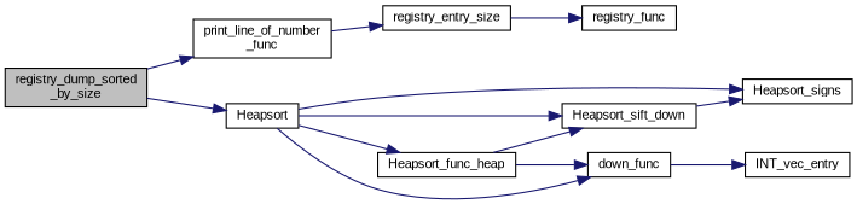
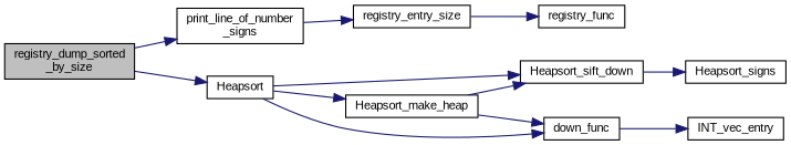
  digraph {
    fontname="Liberation Sans"
    rankdir=LR
    node [color=black fillcolor=white fontname="Liberation Sans" fontsize=10 shape=record style=filled]
    edge [color=midnightblue fontname="Liberation Sans" fontsize=10 labelfontname=Helvetica labelfontsize=10 style=solid]
    n1 [fillcolor=grey75 fontcolor=black height=0.2 label="registry_dump_sorted\l_by_size" width=0.4]
-   n2 [height=0.2 label="print_line_of_number\l_func" width=0.4]
+   n2 [height=0.2 label="print_line_of_number\l_signs" width=0.4]
    n3 [height=0.2 label=Heapsort width=0.4]
    n4 [height=0.2 label=registry_entry_size width=0.4]
    n5 [height=0.2 label=registry_func width=0.4]
-   n6 [height=0.2 label=Heapsort_func_heap width=0.4]
+   n6 [height=0.2 label=Heapsort_make_heap width=0.4]
    n7 [height=0.2 label=Heapsort_sift_down width=0.4]
    n8 [height=0.2 label=Heapsort_signs width=0.4]
    n9 [height=0.2 label=down_func width=0.4]
    n10 [height=0.2 label=INT_vec_entry width=0.4]
    n1 -> n2
    n1 -> n3
    n2 -> n4
    n3 -> n6
    n3 -> n7
-   n3 -> n8
    n3 -> n9
    n4 -> n5
    n6 -> n7
    n6 -> n9
    n7 -> n8
    n9 -> n10
  }
